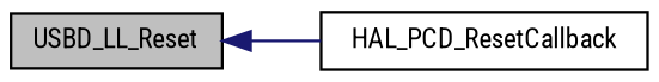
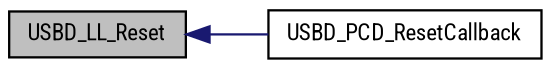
  digraph {
    rankdir=LR
    fontname="Roboto Condensed"
    node [color=black fontname="Roboto Condensed" fontsize=10 shape=record style=filled]
    n1 [fillcolor=grey75 fontcolor=black height=0.2 label=USBD_LL_Reset width=0.4]
-   n2 [fillcolor=white height=0.2 label=HAL_PCD_ResetCallback width=0.4]
+   n2 [fillcolor=white height=0.2 label=USBD_PCD_ResetCallback width=0.4]
    n1 -> n2 [color=midnightblue dir=back fontname="Roboto Condensed" fontsize=10 labelfontname=Helvetica labelfontsize=10 style=solid]
  }
